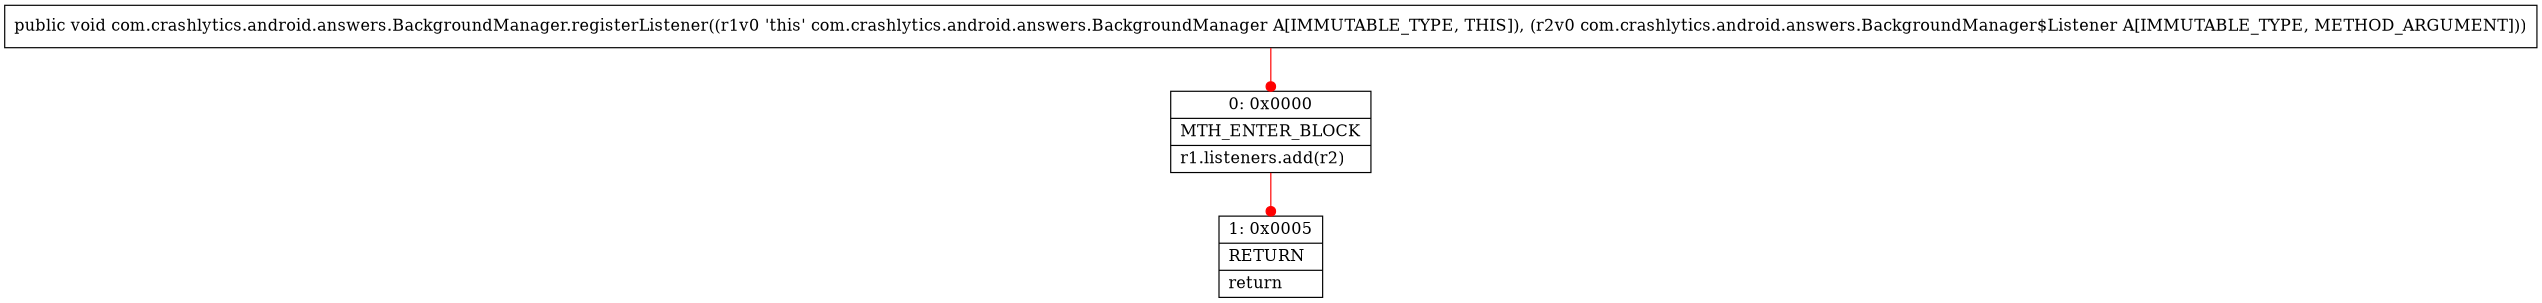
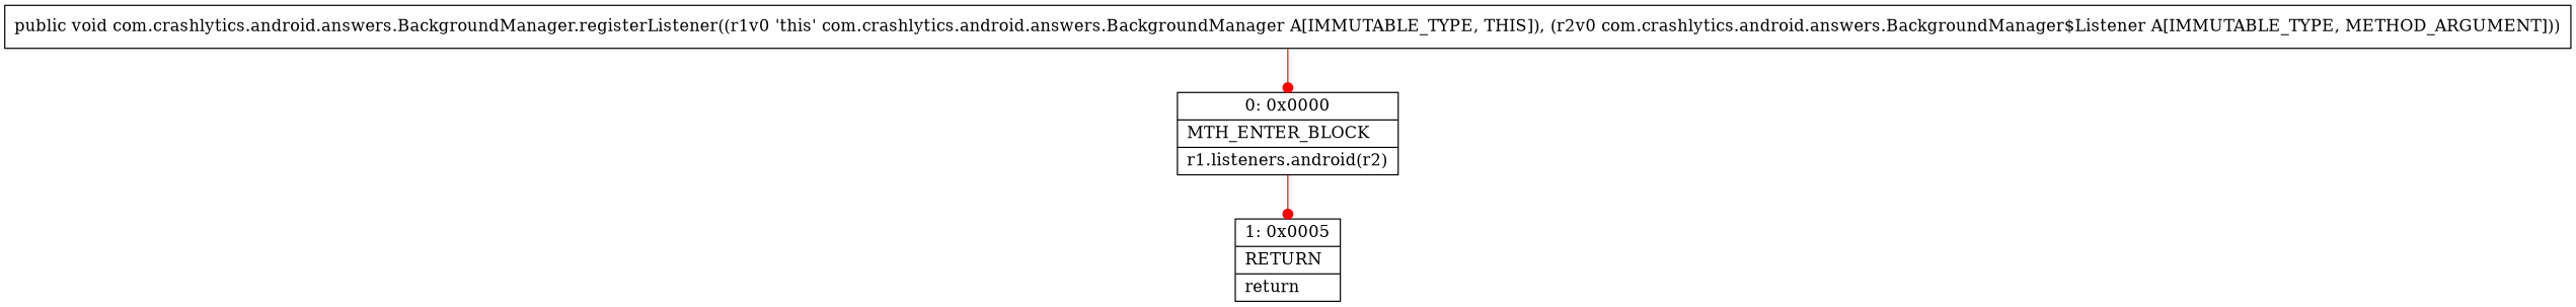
  digraph {
    node [shape=record]
    edge [color=red arrowhead=dot]
-   n1 [label="{0\:\ 0x0000|MTH_ENTER_BLOCK\l|r1.listeners.add(r2)\l}"]
+   n1 [label="{0\:\ 0x0000|MTH_ENTER_BLOCK\l|r1.listeners.android(r2)\l}"]
    n2 [label="{1\:\ 0x0005|RETURN\l|return\l}"]
    n3 [label="{public void com.crashlytics.android.answers.BackgroundManager.registerListener((r1v0 'this' com.crashlytics.android.answers.BackgroundManager A[IMMUTABLE_TYPE, THIS]), (r2v0 com.crashlytics.android.answers.BackgroundManager$Listener A[IMMUTABLE_TYPE, METHOD_ARGUMENT])) }"]
    n1 -> n2
    n3 -> n1
  }
